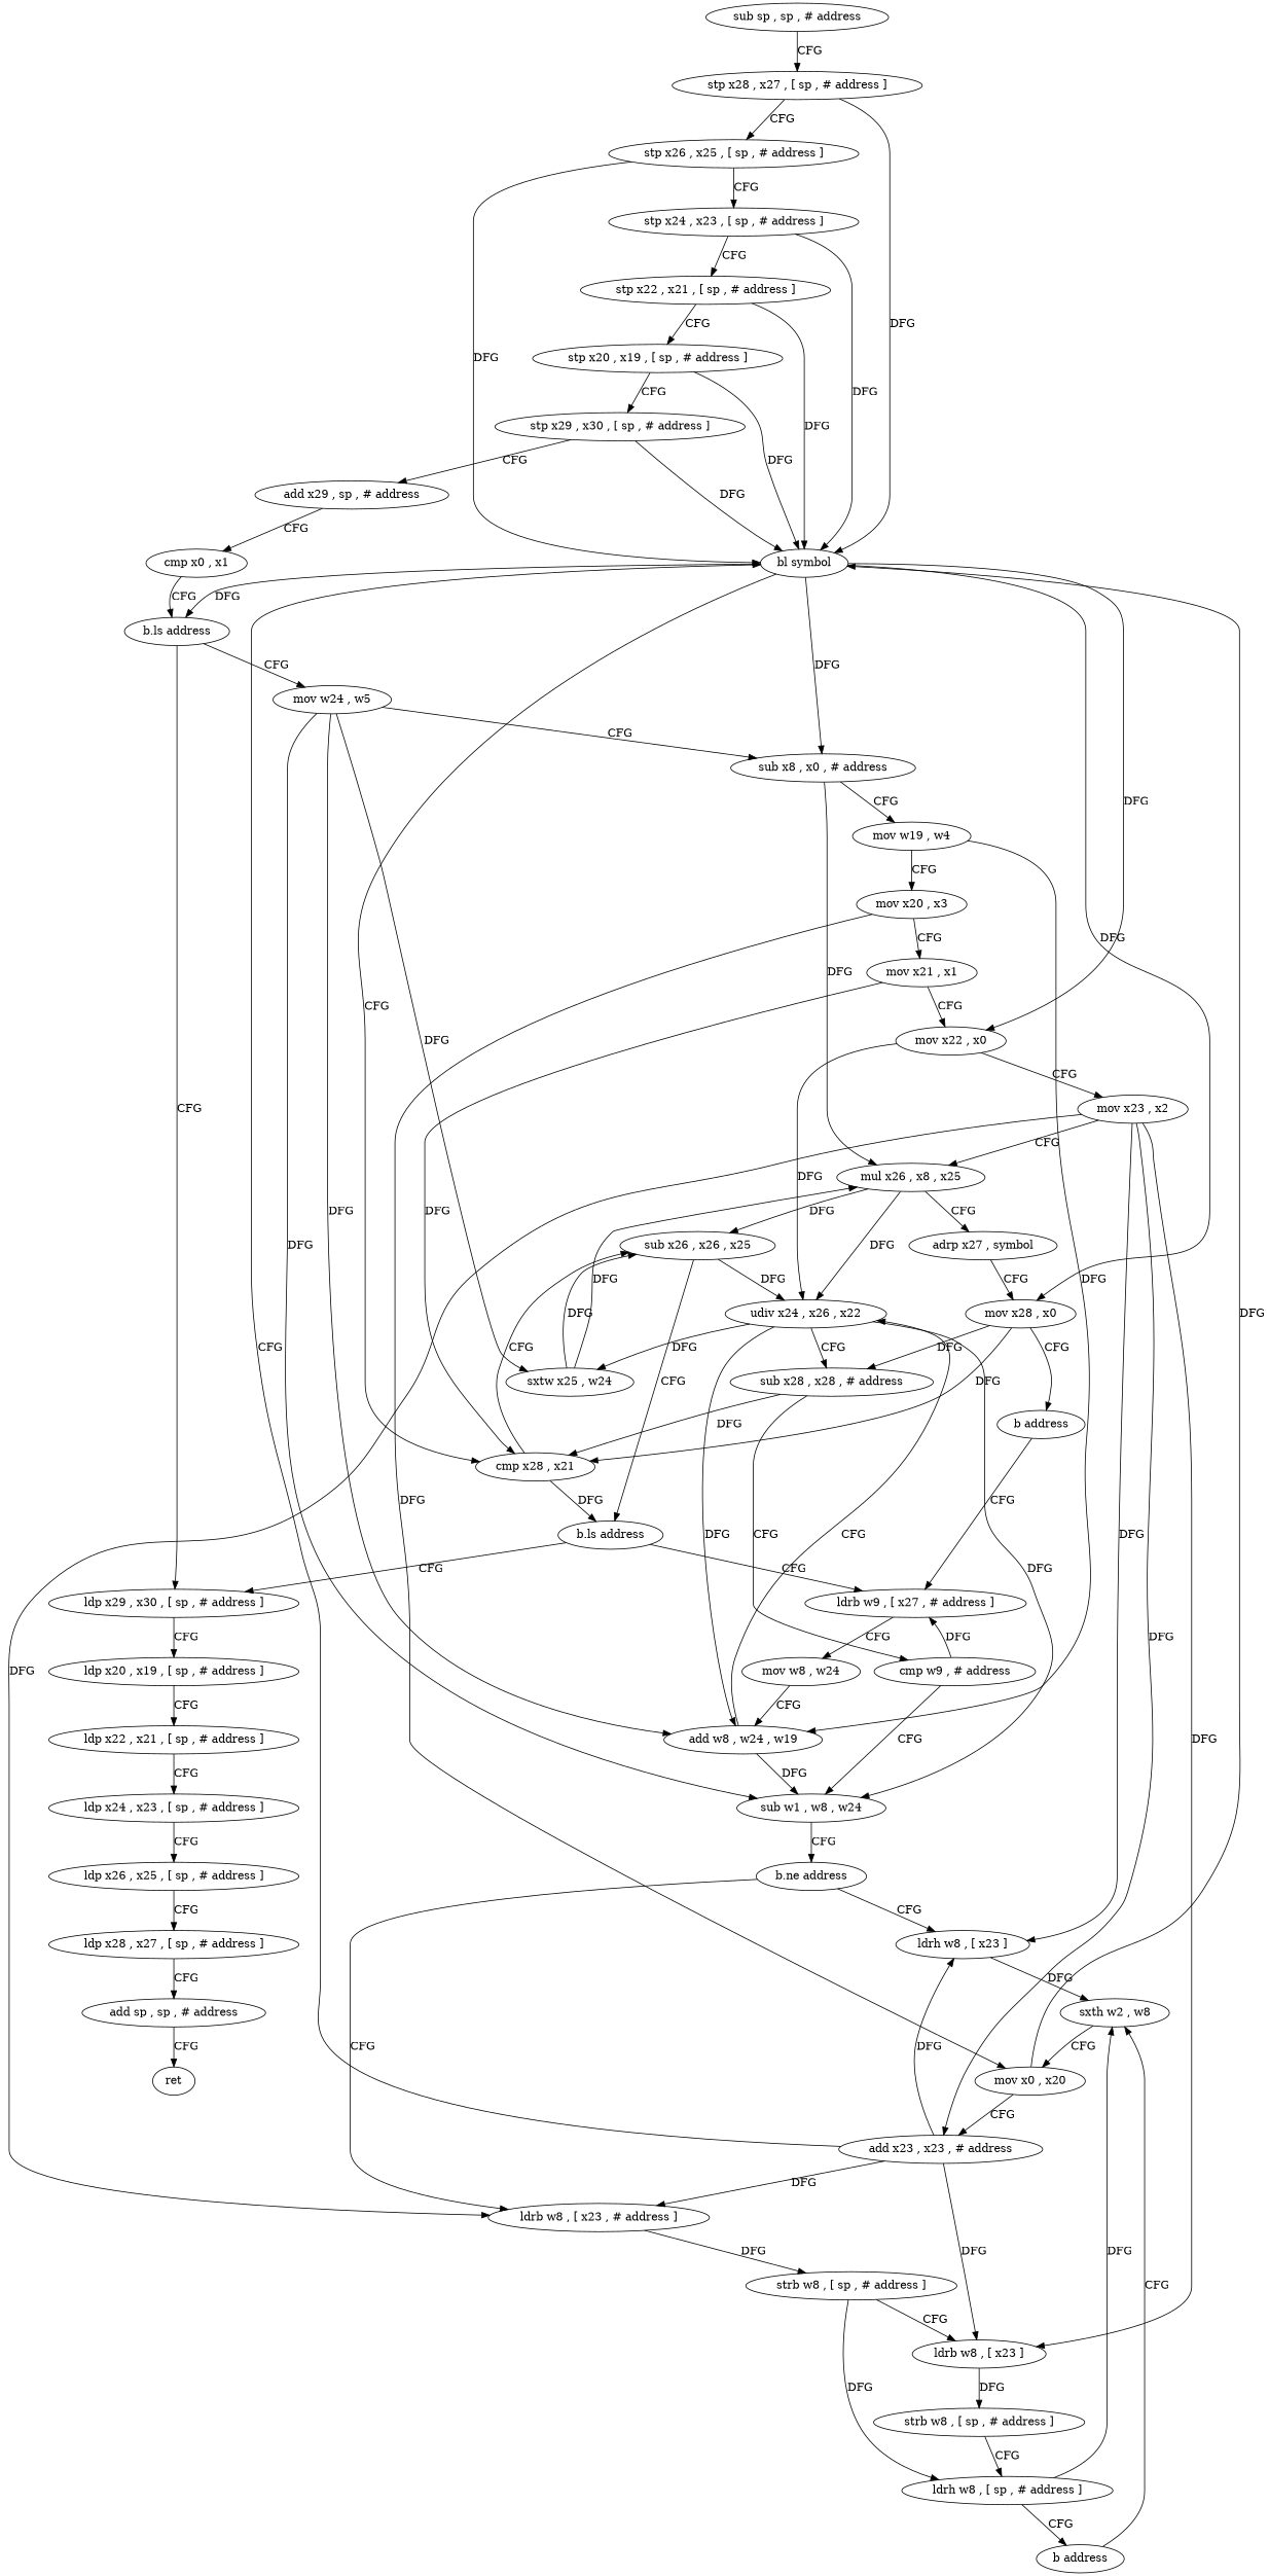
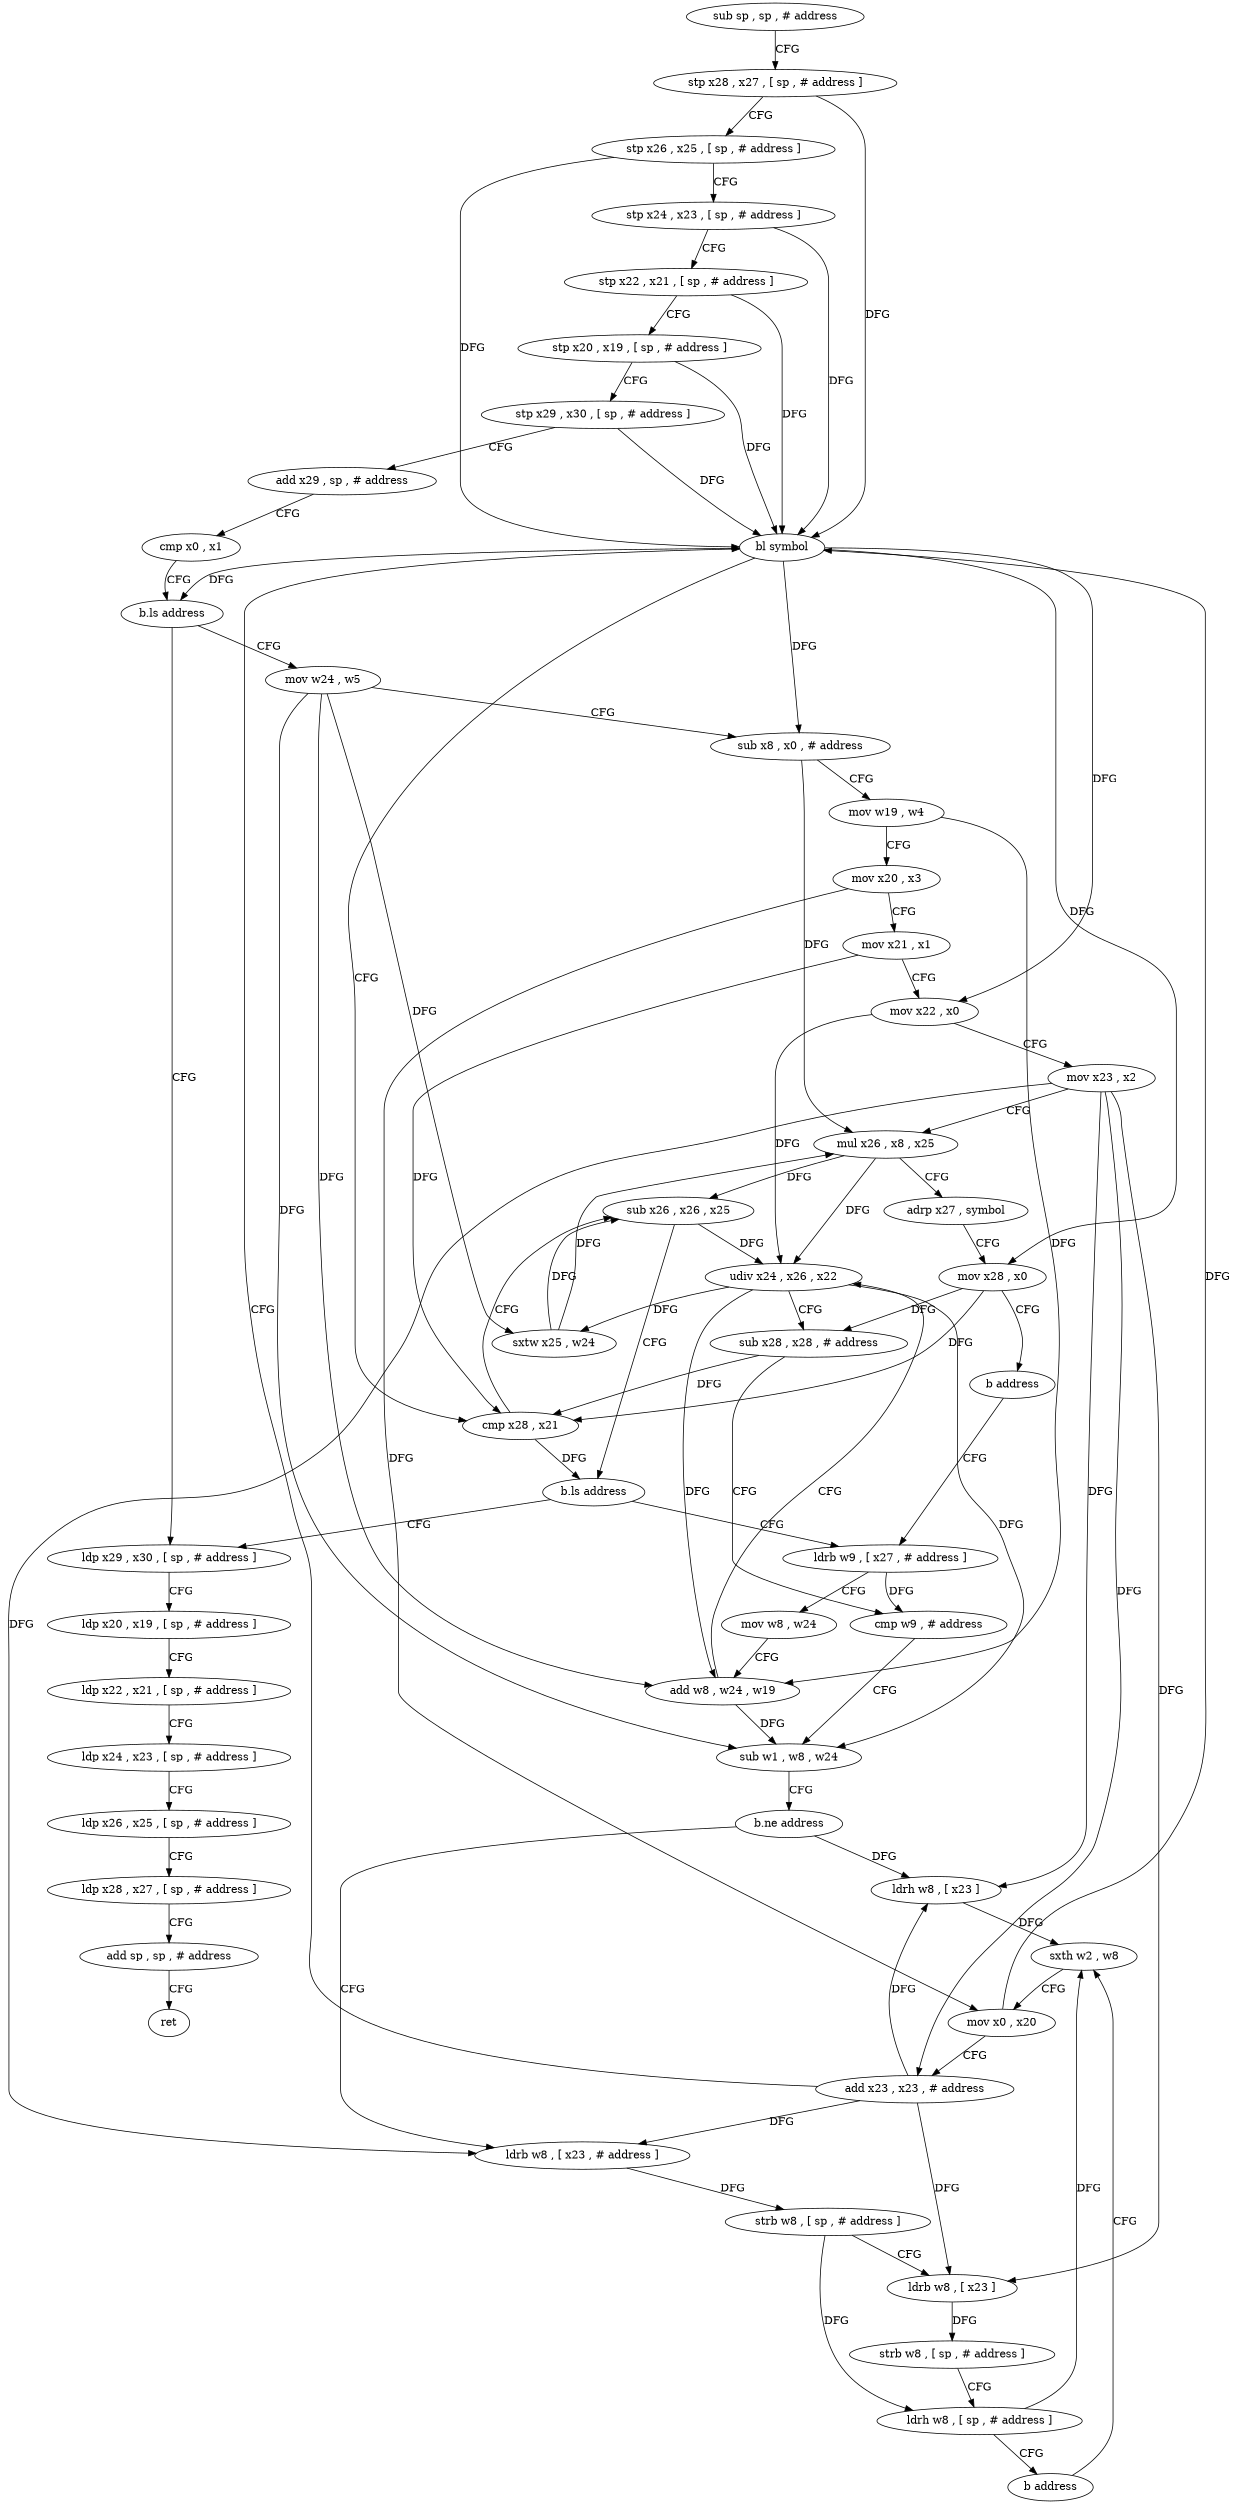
  digraph {
    n1 [label="sub sp , sp , # address"]
    n2 [label="stp x28 , x27 , [ sp , # address ]"]
    n3 [label="stp x26 , x25 , [ sp , # address ]"]
    n4 [label="bl symbol"]
    n5 [label="stp x24 , x23 , [ sp , # address ]"]
    n6 [label="b.ls address"]
    n7 [label="sub x8 , x0 , # address"]
    n8 [label="mov x22 , x0"]
    n9 [label="cmp x28 , x21"]
    n10 [label="mov x28 , x0"]
    n11 [label="stp x22 , x21 , [ sp , # address ]"]
    n12 [label="stp x20 , x19 , [ sp , # address ]"]
    n13 [label="stp x29 , x30 , [ sp , # address ]"]
    n14 [label="add x29 , sp , # address"]
    n15 [label="cmp x0 , x1"]
    n16 [label="ldp x29 , x30 , [ sp , # address ]"]
    n17 [label="mov w24 , w5"]
    n18 [label="ldp x20 , x19 , [ sp , # address ]"]
    n19 [label="sxtw x25 , w24"]
    n20 [label="add w8 , w24 , w19"]
    n21 [label="sub w1 , w8 , w24"]
    n22 [label="ldp x22 , x21 , [ sp , # address ]"]
    n23 [label="mul x26 , x8 , x25"]
    n24 [label="sub x26 , x26 , x25"]
    n25 [label="udiv x24 , x26 , x22"]
    n26 [label="b.ne address"]
    n27 [label="ldp x24 , x23 , [ sp , # address ]"]
    n28 [label="ldp x26 , x25 , [ sp , # address ]"]
    n29 [label="ldp x28 , x27 , [ sp , # address ]"]
    n30 [label="add sp , sp , # address"]
    n31 [label=ret]
    n32 [label="mov w19 , w4"]
    n33 [label="adrp x27 , symbol"]
    n34 [label="b.ls address"]
    n35 [label="mov x20 , x3"]
    n36 [label="mov x21 , x1"]
    n37 [label="mov x0 , x20"]
    n38 [label="add x23 , x23 , # address"]
    n39 [label="mov x23 , x2"]
    n40 [label="ldrh w8 , [ x23 ]"]
    n41 [label="ldrb w8 , [ x23 , # address ]"]
    n42 [label="ldrb w8 , [ x23 ]"]
    n43 [label="sub x28 , x28 , # address"]
    n44 [label="sxth w2 , w8"]
    n45 [label="strb w8 , [ sp , # address ]"]
    n46 [label="strb w8 , [ sp , # address ]"]
    n47 [label="b address"]
    n48 [label="ldrb w9 , [ x27 , # address ]"]
    n49 [label="cmp w9 , # address"]
    n50 [label="mov w8 , w24"]
    n51 [label="ldrh w8 , [ sp , # address ]"]
    n52 [label="b address"]
    n1 -> n2 [label=CFG]
    n2 -> n3 [label=CFG]
    n2 -> n4 [label=DFG]
    n3 -> n4 [label=DFG]
    n3 -> n5 [label=CFG]
    n4 -> n6 [label=DFG]
    n4 -> n7 [label=DFG]
    n4 -> n8 [label=DFG]
    n4 -> n9 [label=CFG]
    n4 -> n10 [label=DFG]
    n5 -> n4 [label=DFG]
    n5 -> n11 [label=CFG]
    n6 -> n16 [label=CFG]
    n6 -> n17 [label=CFG]
    n7 -> n23 [label=DFG]
    n7 -> n32 [label=CFG]
    n8 -> n25 [label=DFG]
    n8 -> n39 [label=CFG]
    n9 -> n24 [label=CFG]
    n9 -> n34 [label=DFG]
    n10 -> n9 [label=DFG]
    n10 -> n43 [label=DFG]
    n10 -> n47 [label=CFG]
    n11 -> n4 [label=DFG]
    n11 -> n12 [label=CFG]
    n12 -> n4 [label=DFG]
    n12 -> n13 [label=CFG]
    n13 -> n4 [label=DFG]
    n13 -> n14 [label=CFG]
    n14 -> n15 [label=CFG]
    n15 -> n6 [label=CFG]
    n16 -> n18 [label=CFG]
    n17 -> n7 [label=CFG]
    n17 -> n19 [label=DFG]
    n17 -> n20 [label=DFG]
    n17 -> n21 [label=DFG]
    n18 -> n22 [label=CFG]
    n19 -> n23 [label=DFG]
    n19 -> n24 [label=DFG]
    n20 -> n21 [label=DFG]
    n20 -> n25 [label=CFG]
    n21 -> n26 [label=CFG]
    n22 -> n27 [label=CFG]
    n23 -> n24 [label=DFG]
    n23 -> n25 [label=DFG]
    n23 -> n33 [label=CFG]
    n24 -> n25 [label=DFG]
    n24 -> n34 [label=CFG]
    n25 -> n19 [label=DFG]
    n25 -> n20 [label=DFG]
    n25 -> n21 [label=DFG]
    n25 -> n43 [label=CFG]
-   n26 -> n40 [label=CFG]
+   n26 -> n40 [label=DFG]
    n26 -> n41 [label=CFG]
    n27 -> n28 [label=CFG]
    n28 -> n29 [label=CFG]
    n29 -> n30 [label=CFG]
    n30 -> n31 [label=CFG]
    n32 -> n20 [label=DFG]
    n32 -> n35 [label=CFG]
    n33 -> n10 [label=CFG]
    n34 -> n16 [label=CFG]
    n34 -> n48 [label=CFG]
    n35 -> n36 [label=CFG]
    n35 -> n37 [label=DFG]
    n36 -> n8 [label=CFG]
    n36 -> n9 [label=DFG]
    n37 -> n4 [label=DFG]
    n37 -> n38 [label=CFG]
    n38 -> n4 [label=CFG]
    n38 -> n40 [label=DFG]
    n38 -> n41 [label=DFG]
    n38 -> n42 [label=DFG]
    n39 -> n23 [label=CFG]
    n39 -> n38 [label=DFG]
    n39 -> n40 [label=DFG]
    n39 -> n41 [label=DFG]
    n39 -> n42 [label=DFG]
    n40 -> n44 [label=DFG]
    n41 -> n45 [label=DFG]
    n42 -> n46 [label=DFG]
    n43 -> n9 [label=DFG]
    n43 -> n49 [label=CFG]
    n44 -> n37 [label=CFG]
    n45 -> n42 [label=CFG]
    n45 -> n51 [label=DFG]
    n46 -> n51 [label=CFG]
    n47 -> n48 [label=CFG]
-   n49 -> n48 [label=DFG]
+   n48 -> n49 [label=DFG]
    n48 -> n50 [label=CFG]
    n49 -> n21 [label=CFG]
    n50 -> n20 [label=CFG]
    n51 -> n44 [label=DFG]
    n51 -> n52 [label=CFG]
    n52 -> n44 [label=CFG]
  }
